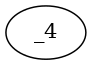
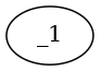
  graph {
-   _1 [histo1=0.804321 histo10=0 histo11=0 histo12=0.00762939 histo13=0 histo14=0 histo15=0 histo16=0 histo17=0 histo18="6.10352e-05" histo19=0.000183105 histo2=0.0361328 histo20=0.0022583 histo21=0 histo22=0.000976562 histo23=0.0012207 histo24=0.0198364 histo25=0 histo26=0 histo27=0 histo28=0.00238037 histo29=0 histo3=0.0328369 histo30=0 histo31=0 histo32=0 histo33=0 histo34=0 histo35=0 histo36=0 histo37=0 histo38="6.10352e-05" histo39=0 histo4=0.0205078 histo40=0 histo41=0 histo42=0 histo43="6.10352e-05" histo44=0 histo45=0 histo46=0 histo47=0 histo48=0 histo49=0 histo5=0 histo50=0 histo51=0 histo52=0 histo53=0 histo54=0 histo55=0 histo56=0 histo57=0 histo58=0 histo59=0 histo6=0.000549316 histo60=0 histo61=0 histo62=0 histo63=0 histo64=0 histo7=0.00317383 histo8=0.0678101 histo9=0 label=_4]
+   _1 [histo1=0.804321 histo10=0 histo11=0 histo12=0.00762939 histo13=0 histo14=0 histo15=0 histo16=0 histo17=0 histo18="6.10352e-05" histo19=0.000183105 histo2=0.0361328 histo20=0.0022583 histo21=0 histo22=0.000976562 histo23=0.0012207 histo24=0.0198364 histo25=0 histo26=0 histo27=0 histo28=0.00238037 histo29=0 histo3=0.0328369 histo30=0 histo31=0 histo32=0 histo33=0 histo34=0 histo35=0 histo36=0 histo37=0 histo38="6.10352e-05" histo39=0 histo4=0.0205078 histo40=0 histo41=0 histo42=0 histo43="6.10352e-05" histo44=0 histo45=0 histo46=0 histo47=0 histo48=0 histo49=0 histo5=0 histo50=0 histo51=0 histo52=0 histo53=0 histo54=0 histo55=0 histo56=0 histo57=0 histo58=0 histo59=0 histo6=0.000549316 histo60=0 histo61=0 histo62=0 histo63=0 histo64=0 histo7=0.00317383 histo8=0.0678101 histo9=0]
  }
